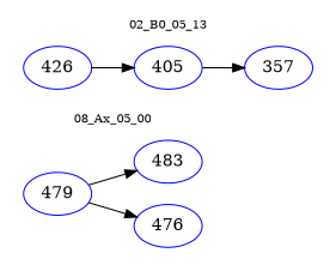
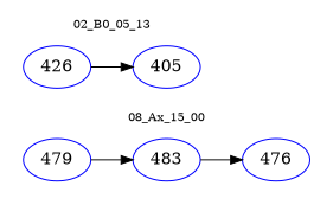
  digraph {
    rankdir=LR
    node [color=blue]
    edge [color=black]
    n1 [label=479]
    n2 [label=476]
    n3 [label=483]
    n4 [label=405]
-   n5 [label=357]
    n6 [label=426]
    subgraph cluster_1 {
      color=white
      fontsize=10
-     label="08_Ax_05_00"
+     label="08_Ax_15_00"
      n1
      n2
      n3
    }
    subgraph cluster_2 {
      color=white
      fontsize=10
      label="02_B0_05_13"
      n4
-     n5
      n6
    }
-   n1 -> n2
+   n3 -> n2
    n1 -> n3
-   n4 -> n5
    n6 -> n4
  }
